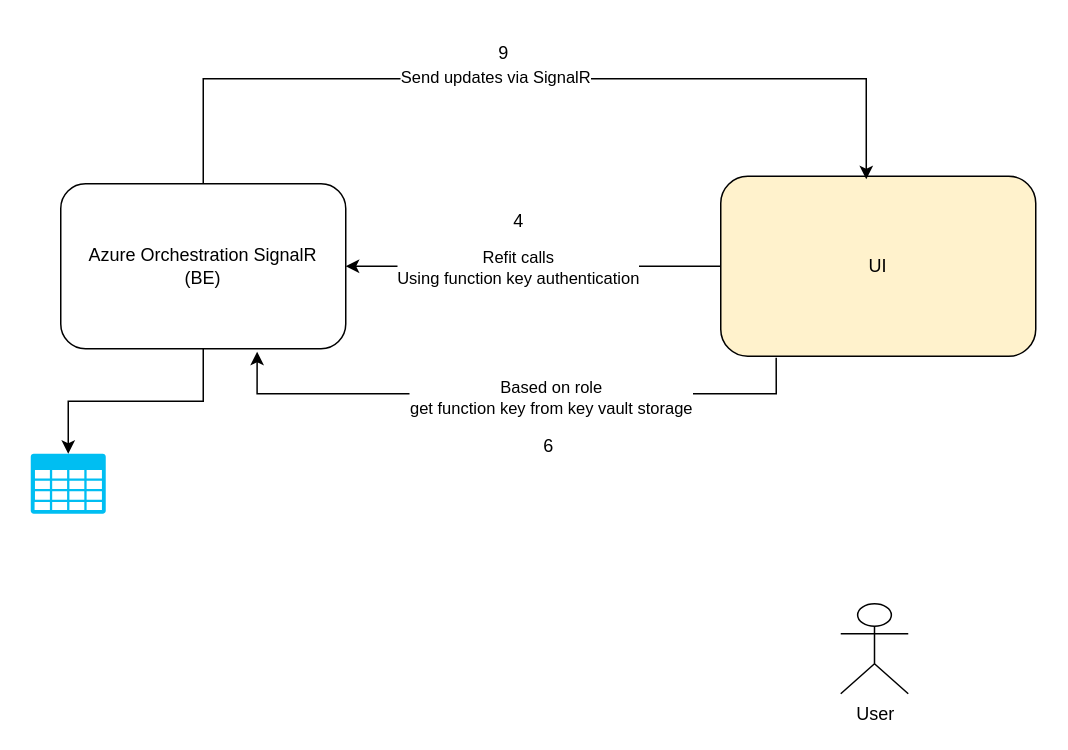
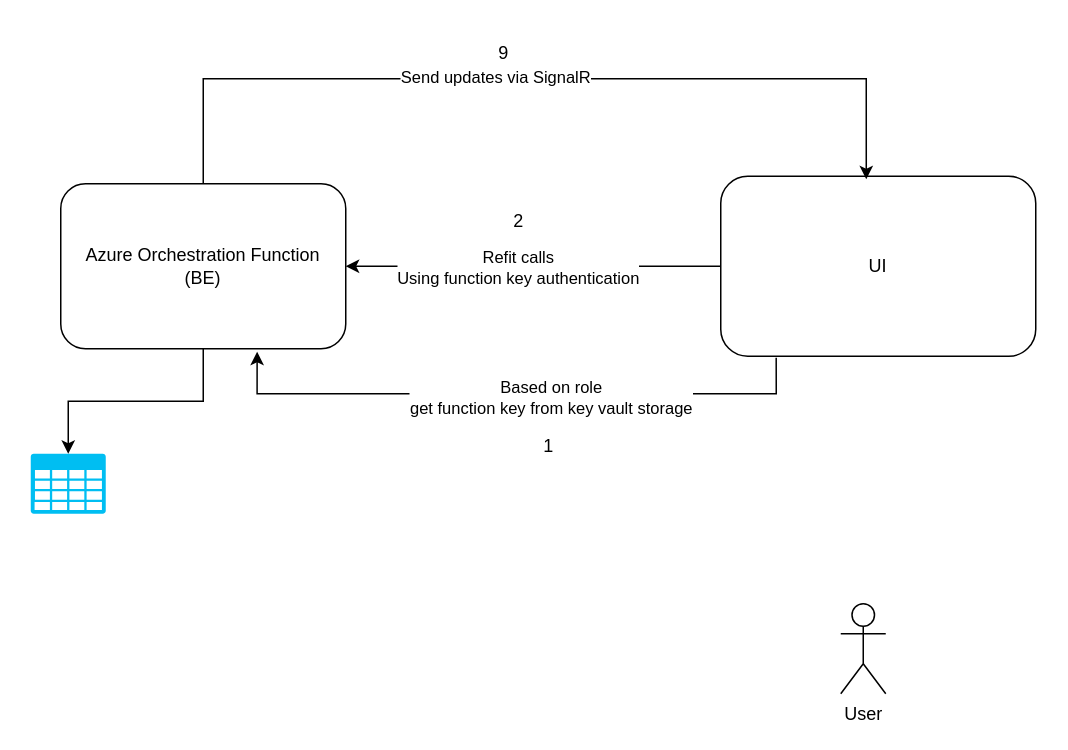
  <mxCell id="0" />
  <mxCell id="1" parent="0" />
  <mxCell id="2" style="edgeStyle=orthogonalEdgeStyle;rounded=0;orthogonalLoop=1;jettySize=auto;html=1;entryX=1;entryY=0.5;entryDx=0;entryDy=0;" parent="1" source="4" target="5" edge="1"><mxGeometry relative="1" as="geometry" /></mxCell>
  <mxCell id="3" value="Refit calls&lt;br&gt;Using function key authentication" style="edgeLabel;html=1;align=center;verticalAlign=middle;resizable=0;points=[];" parent="2" vertex="1" connectable="0"><mxGeometry x="0.091" relative="1" as="geometry"><mxPoint as="offset" /></mxGeometry></mxCell>
- <mxCell id="4" value="UI" style="rounded=1;whiteSpace=wrap;html=1;fillColor=#fff2cc;" parent="1" vertex="1"><mxGeometry x="480" y="117" width="210" height="120" as="geometry" /></mxCell>
- <mxCell id="5" value="Azure Orchestration SignalR&lt;br&gt;(BE)" style="rounded=1;whiteSpace=wrap;html=1;" parent="1" vertex="1"><mxGeometry x="40" y="122" width="190" height="110" as="geometry" /></mxCell>
- <mxCell id="6" value="User&lt;div&gt;&lt;br&gt;&lt;/div&gt;" style="shape=umlActor;verticalLabelPosition=bottom;verticalAlign=top;html=1;outlineConnect=0;" parent="1" vertex="1"><mxGeometry x="560" y="402" width="45" height="60" as="geometry" /></mxCell>
+ <mxCell id="4" value="UI" style="rounded=1;whiteSpace=wrap;html=1;" parent="1" vertex="1"><mxGeometry x="480" y="117" width="210" height="120" as="geometry" /></mxCell>
+ <mxCell id="5" value="Azure Orchestration Function&lt;br&gt;(BE)" style="rounded=1;whiteSpace=wrap;html=1;" parent="1" vertex="1"><mxGeometry x="40" y="122" width="190" height="110" as="geometry" /></mxCell>
+ <mxCell id="6" value="User&lt;div&gt;&lt;br&gt;&lt;/div&gt;" style="shape=umlActor;verticalLabelPosition=bottom;verticalAlign=top;html=1;outlineConnect=0;" parent="1" vertex="1"><mxGeometry x="560" y="402" width="30" height="60" as="geometry" /></mxCell>
  <mxCell id="7" style="edgeStyle=orthogonalEdgeStyle;rounded=0;orthogonalLoop=1;jettySize=auto;html=1;entryX=0.689;entryY=1.018;entryDx=0;entryDy=0;entryPerimeter=0;exitX=0.176;exitY=1.008;exitDx=0;exitDy=0;exitPerimeter=0;" parent="1" source="4" target="5" edge="1"><mxGeometry relative="1" as="geometry"><Array as="points"><mxPoint x="517" y="262" /><mxPoint x="171" y="262" /></Array></mxGeometry></mxCell>
  <mxCell id="8" value="Based on role&lt;br&gt;get function key from key vault storage" style="edgeLabel;html=1;align=center;verticalAlign=middle;resizable=0;points=[];" parent="7" vertex="1" connectable="0"><mxGeometry x="-0.121" y="2" relative="1" as="geometry"><mxPoint as="offset" /></mxGeometry></mxCell>
  <mxCell id="9" style="edgeStyle=orthogonalEdgeStyle;rounded=0;orthogonalLoop=1;jettySize=auto;html=1;entryX=0.462;entryY=0.017;entryDx=0;entryDy=0;entryPerimeter=0;" parent="1" source="5" target="4" edge="1"><mxGeometry relative="1" as="geometry"><Array as="points"><mxPoint x="135" y="52" /><mxPoint x="577" y="52" /></Array></mxGeometry></mxCell>
  <mxCell id="10" value="Send updates via SignalR" style="edgeLabel;html=1;align=center;verticalAlign=middle;resizable=0;points=[];" parent="9" vertex="1" connectable="0"><mxGeometry x="-0.088" y="2" relative="1" as="geometry"><mxPoint as="offset" /></mxGeometry></mxCell>
- <mxCell id="11" value="6" style="text;html=1;align=center;verticalAlign=middle;resizable=0;points=[];autosize=1;strokeColor=none;fillColor=none;" parent="1" vertex="1"><mxGeometry x="350" y="282" width="30" height="30" as="geometry" /></mxCell>
- <mxCell id="12" value="4" style="text;html=1;align=center;verticalAlign=middle;resizable=0;points=[];autosize=1;strokeColor=none;fillColor=none;" parent="1" vertex="1"><mxGeometry x="330" y="132" width="30" height="30" as="geometry" /></mxCell>
+ <mxCell id="11" value="1" style="text;html=1;align=center;verticalAlign=middle;resizable=0;points=[];autosize=1;strokeColor=none;fillColor=none;" parent="1" vertex="1"><mxGeometry x="350" y="282" width="30" height="30" as="geometry" /></mxCell>
+ <mxCell id="12" value="2" style="text;html=1;align=center;verticalAlign=middle;resizable=0;points=[];autosize=1;strokeColor=none;fillColor=none;" parent="1" vertex="1"><mxGeometry x="330" y="132" width="30" height="30" as="geometry" /></mxCell>
  <mxCell id="13" value="9" style="text;html=1;align=center;verticalAlign=middle;resizable=0;points=[];autosize=1;strokeColor=none;fillColor=none;" parent="1" vertex="1"><mxGeometry x="320" y="20" width="30" height="30" as="geometry" /></mxCell>
  <mxCell id="14" value="" style="verticalLabelPosition=bottom;html=1;verticalAlign=top;align=center;strokeColor=none;fillColor=#00BEF2;shape=mxgraph.azure.storage;pointerEvents=1;" vertex="1" parent="1"><mxGeometry x="20" y="302" width="50" height="40" as="geometry" /></mxCell>
  <mxCell id="15" style="edgeStyle=orthogonalEdgeStyle;rounded=0;orthogonalLoop=1;jettySize=auto;html=1;entryX=0.5;entryY=0;entryDx=0;entryDy=0;entryPerimeter=0;" edge="1" parent="1" source="5" target="14"><mxGeometry relative="1" as="geometry" /></mxCell>
